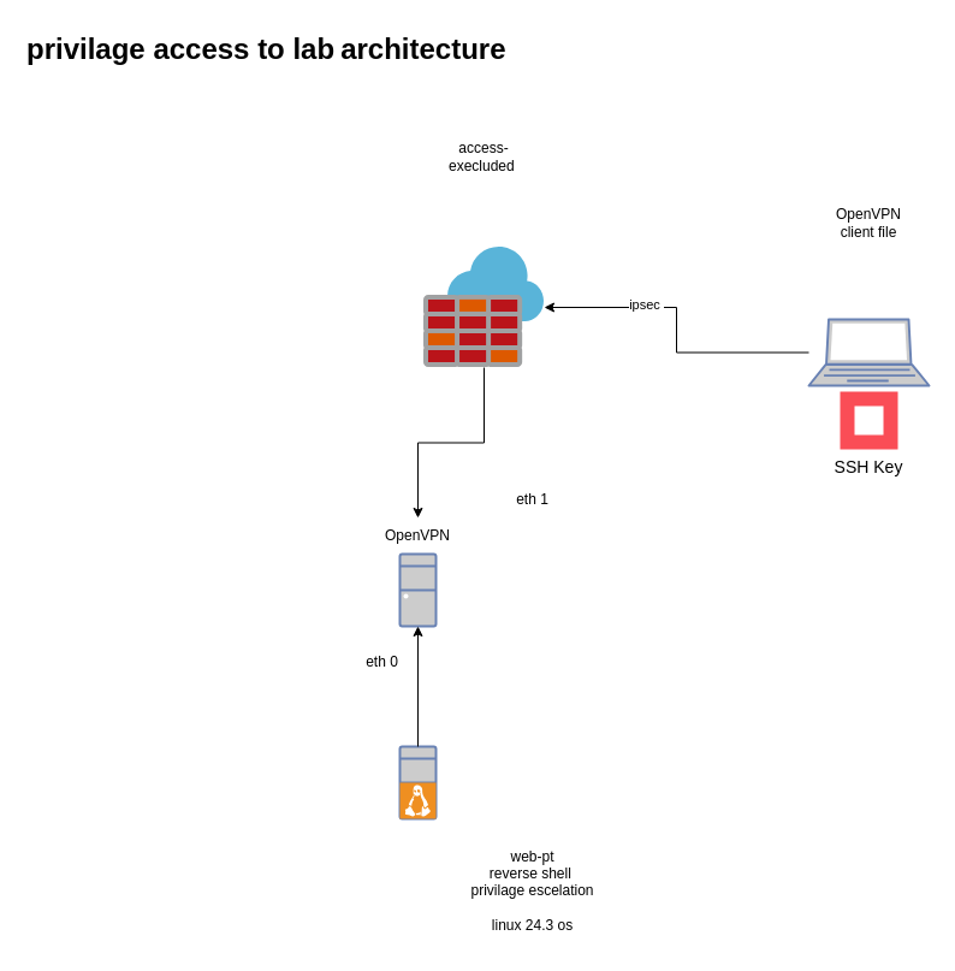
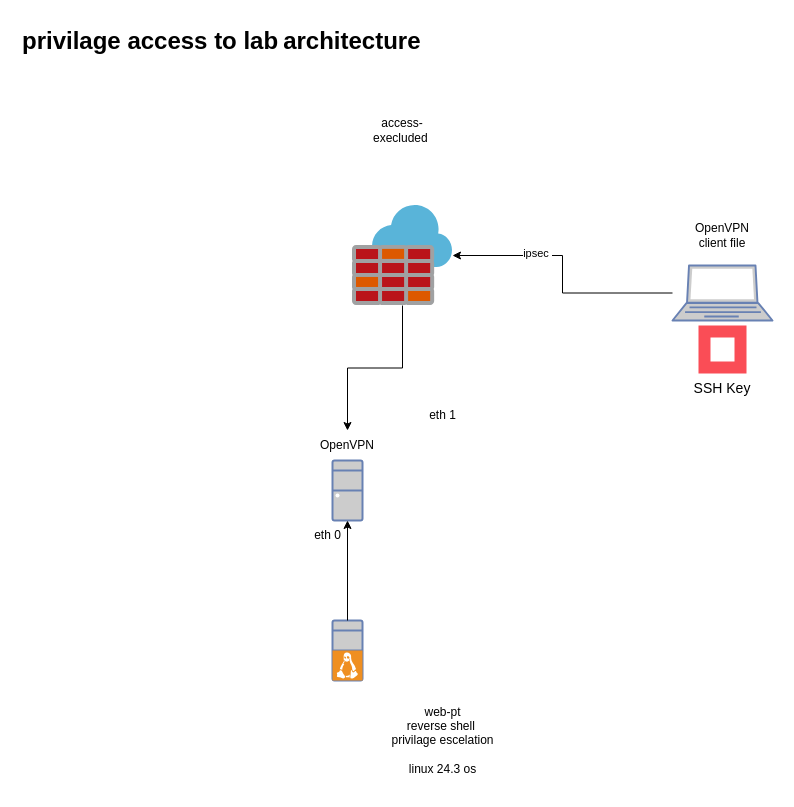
  <mxCell id="0" />
  <mxCell id="1" parent="0" />
  <mxCell id="2" value="" style="fontColor=#0066CC;verticalAlign=top;verticalLabelPosition=bottom;labelPosition=center;align=center;html=1;outlineConnect=0;fillColor=#CCCCCC;strokeColor=#6881B3;gradientColor=none;gradientDirection=north;strokeWidth=2;shape=mxgraph.networks.laptop;" vertex="1" parent="1"><mxGeometry x="672" y="265" width="100" height="55" as="geometry" /></mxCell>
  <mxCell id="3" value="" style="fontColor=#0066CC;verticalAlign=top;verticalLabelPosition=bottom;labelPosition=center;align=center;html=1;outlineConnect=0;fillColor=#CCCCCC;strokeColor=#6881B3;gradientColor=none;gradientDirection=north;strokeWidth=2;shape=mxgraph.networks.desktop_pc;" vertex="1" parent="1"><mxGeometry x="332" y="460" width="30" height="60" as="geometry" /></mxCell>
  <mxCell id="4" value="OpenVPN" style="text;html=1;align=center;verticalAlign=middle;whiteSpace=wrap;rounded=0;" vertex="1" parent="1"><mxGeometry x="317" y="430" width="60" height="30" as="geometry" /></mxCell>
  <mxCell id="5" style="edgeStyle=orthogonalEdgeStyle;rounded=0;orthogonalLoop=1;jettySize=auto;html=1;" edge="1" parent="1" source="2" target="8"><mxGeometry relative="1" as="geometry" /></mxCell>
  <mxCell id="6" value="ipsec&amp;nbsp;" style="edgeLabel;html=1;align=center;verticalAlign=middle;resizable=0;points=[];" vertex="1" connectable="0" parent="5"><mxGeometry x="0.346" y="-3" relative="1" as="geometry"><mxPoint as="offset" /></mxGeometry></mxCell>
  <mxCell id="7" style="edgeStyle=orthogonalEdgeStyle;rounded=0;orthogonalLoop=1;jettySize=auto;html=1;" edge="1" parent="1" source="8" target="4"><mxGeometry relative="1" as="geometry" /></mxCell>
  <mxCell id="8" value="" style="image;sketch=0;aspect=fixed;html=1;points=[];align=center;fontSize=12;image=img/lib/mscae/Azure_Firewall.svg;" vertex="1" parent="1"><mxGeometry x="352" y="205" width="100" height="100" as="geometry" /></mxCell>
  <mxCell id="9" value="access- execluded&amp;nbsp;" style="text;html=1;align=center;verticalAlign=middle;whiteSpace=wrap;rounded=0;" vertex="1" parent="1"><mxGeometry x="372" y="115" width="60" height="30" as="geometry" /></mxCell>
  <mxCell id="10" value="SSH Key" style="shape=rect;fillColor=#FA4D56;aspect=fixed;resizable=0;labelPosition=center;verticalLabelPosition=bottom;align=center;verticalAlign=top;strokeColor=none;fontSize=14;" vertex="1" parent="1"><mxGeometry x="698" y="325" width="48" height="48" as="geometry" /></mxCell>
  <mxCell id="11" value="" style="fillColor=#ffffff;strokeColor=none;dashed=0;outlineConnect=0;html=1;labelPosition=center;verticalLabelPosition=bottom;verticalAlign=top;part=1;movable=0;resizable=0;rotatable=0;shape=mxgraph.ibm_cloud.password" vertex="1" parent="10"><mxGeometry width="24" height="24" relative="1" as="geometry"><mxPoint x="12" y="12" as="offset" /></mxGeometry></mxCell>
  <mxCell id="12" value="&lt;h1 style=&quot;margin-top: 0px;&quot;&gt;privilage access to lab&lt;font style=&quot;font-size: 18px;&quot;&gt;&amp;nbsp;&lt;/font&gt;&lt;font style=&quot;font-size: 24px;&quot;&gt;architecture&lt;/font&gt;&lt;/h1&gt;" style="text;html=1;whiteSpace=wrap;overflow=hidden;rounded=0;" vertex="1" parent="1"><mxGeometry x="20.35" y="20" width="677.65" height="80" as="geometry" /></mxCell>
  <mxCell id="13" value="" style="fontColor=#0066CC;verticalAlign=top;verticalLabelPosition=bottom;labelPosition=center;align=center;html=1;outlineConnect=0;fillColor=#CCCCCC;strokeColor=#6881B3;gradientColor=none;gradientDirection=north;strokeWidth=2;shape=mxgraph.networks.desktop_pc;" vertex="1" parent="1"><mxGeometry x="332" y="620" width="30" height="60" as="geometry" /></mxCell>
- <mxCell id="14" value="OpenVPN client file" style="text;html=1;align=center;verticalAlign=middle;whiteSpace=wrap;rounded=0;" vertex="1" parent="1"><mxGeometry x="692" y="170" width="60" height="30" as="geometry" /></mxCell>
+ <mxCell id="14" value="OpenVPN client file" style="text;html=1;align=center;verticalAlign=middle;whiteSpace=wrap;rounded=0;" vertex="1" parent="1"><mxGeometry x="692" y="220" width="60" height="30" as="geometry" /></mxCell>
  <mxCell id="15" value="web-pt&lt;br&gt;reverse shell&amp;nbsp;&lt;br&gt;privilage escelation&lt;br&gt;&lt;br&gt;linux 24.3 os" style="text;html=1;align=center;verticalAlign=middle;resizable=0;points=[];autosize=1;strokeColor=none;fillColor=none;" vertex="1" parent="1"><mxGeometry x="377" y="695" width="130" height="90" as="geometry" /></mxCell>
  <mxCell id="16" value="" style="shadow=0;dashed=0;html=1;strokeColor=none;fillColor=#EF8F21;labelPosition=center;verticalLabelPosition=bottom;verticalAlign=top;align=center;outlineConnect=0;shape=mxgraph.veeam.linux;movable=1;resizable=1;rotatable=1;deletable=1;editable=1;locked=0;connectable=1;" vertex="1" parent="1"><mxGeometry x="332" y="650" width="30" height="30" as="geometry" /></mxCell>
  <mxCell id="17" value="eth 1" style="text;html=1;align=center;verticalAlign=middle;resizable=0;points=[];autosize=1;strokeColor=none;fillColor=none;" vertex="1" parent="1"><mxGeometry x="417" y="400" width="50" height="30" as="geometry" /></mxCell>
  <mxCell id="18" style="edgeStyle=orthogonalEdgeStyle;rounded=0;orthogonalLoop=1;jettySize=auto;html=1;exitX=0.5;exitY=0;exitDx=0;exitDy=0;exitPerimeter=0;entryX=0.5;entryY=1;entryDx=0;entryDy=0;entryPerimeter=0;" edge="1" parent="1" source="13" target="3"><mxGeometry relative="1" as="geometry" /></mxCell>
- <mxCell id="19" value="eth 0" style="text;html=1;align=center;verticalAlign=middle;resizable=0;points=[];autosize=1;strokeColor=none;fillColor=none;" vertex="1" parent="1"><mxGeometry x="292" y="535" width="50" height="30" as="geometry" /></mxCell>
+ <mxCell id="19" value="eth 0" style="text;html=1;align=center;verticalAlign=middle;resizable=0;points=[];autosize=1;strokeColor=none;fillColor=none;" vertex="1" parent="1"><mxGeometry x="302" y="520" width="50" height="30" as="geometry" /></mxCell>
